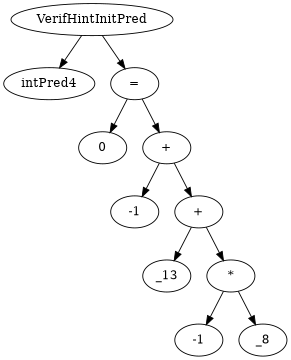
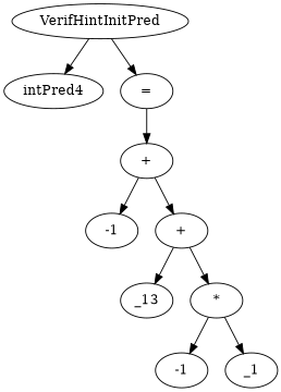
  digraph {
    n1 [label=intPred4]
    n2 [label=VerifHintInitPred]
    n3 [label="="]
-   n4 [label=0]
    n5 [label="+"]
    n6 [label=-1]
    n7 [label="+"]
    n8 [label=_13]
    n9 [label="*"]
    n10 [label=-1]
-   n11 [label=_8]
+   n11 [label=_1]
    n2 -> n1
    n2 -> n3
-   n3 -> n4
    n3 -> n5
    n5 -> n6
    n5 -> n7
    n7 -> n8
    n7 -> n9
    n9 -> n10
    n9 -> n11
  }
